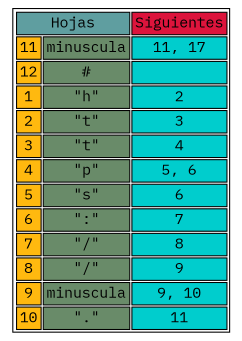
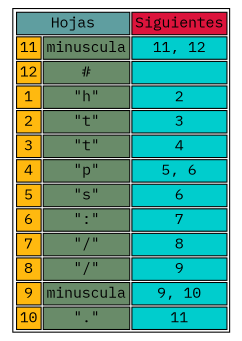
  digraph {
    fontname="IBM Plex Mono"
-   n1 [fontname="IBM Plex Mono" label=< <table> <tr><td colspan="2" bgcolor="cadetblue">Hojas</td><td colspan="1" bgcolor="crimson">Siguientes</td></tr> <tr><td bgcolor="darkgoldenrod1">11</td><td bgcolor="darkseagreen4">minuscula</td><td bgcolor="cyan3">11, 17</td></tr><tr><td bgcolor="darkgoldenrod1">12</td><td bgcolor="darkseagreen4">#</td><td bgcolor="cyan3"></td></tr><tr><td bgcolor="darkgoldenrod1">1</td><td bgcolor="darkseagreen4">"h"</td><td bgcolor="cyan3">2</td></tr><tr><td bgcolor="darkgoldenrod1">2</td><td bgcolor="darkseagreen4">"t"</td><td bgcolor="cyan3">3</td></tr><tr><td bgcolor="darkgoldenrod1">3</td><td bgcolor="darkseagreen4">"t"</td><td bgcolor="cyan3">4</td></tr><tr><td bgcolor="darkgoldenrod1">4</td><td bgcolor="darkseagreen4">"p"</td><td bgcolor="cyan3">5, 6</td></tr><tr><td bgcolor="darkgoldenrod1">5</td><td bgcolor="darkseagreen4">"s"</td><td bgcolor="cyan3">6</td></tr><tr><td bgcolor="darkgoldenrod1">6</td><td bgcolor="darkseagreen4">":"</td><td bgcolor="cyan3">7</td></tr><tr><td bgcolor="darkgoldenrod1">7</td><td bgcolor="darkseagreen4">"/"</td><td bgcolor="cyan3">8</td></tr><tr><td bgcolor="darkgoldenrod1">8</td><td bgcolor="darkseagreen4">"/"</td><td bgcolor="cyan3">9</td></tr><tr><td bgcolor="darkgoldenrod1">9</td><td bgcolor="darkseagreen4">minuscula</td><td bgcolor="cyan3">9, 10</td></tr><tr><td bgcolor="darkgoldenrod1">10</td><td bgcolor="darkseagreen4">"."</td><td bgcolor="cyan3">11</td></tr> </table>> shape=none]
+   n1 [fontname="IBM Plex Mono" label=< <table> <tr><td colspan="2" bgcolor="cadetblue">Hojas</td><td colspan="1" bgcolor="crimson">Siguientes</td></tr> <tr><td bgcolor="darkgoldenrod1">11</td><td bgcolor="darkseagreen4">minuscula</td><td bgcolor="cyan3">11, 12</td></tr><tr><td bgcolor="darkgoldenrod1">12</td><td bgcolor="darkseagreen4">#</td><td bgcolor="cyan3"></td></tr><tr><td bgcolor="darkgoldenrod1">1</td><td bgcolor="darkseagreen4">"h"</td><td bgcolor="cyan3">2</td></tr><tr><td bgcolor="darkgoldenrod1">2</td><td bgcolor="darkseagreen4">"t"</td><td bgcolor="cyan3">3</td></tr><tr><td bgcolor="darkgoldenrod1">3</td><td bgcolor="darkseagreen4">"t"</td><td bgcolor="cyan3">4</td></tr><tr><td bgcolor="darkgoldenrod1">4</td><td bgcolor="darkseagreen4">"p"</td><td bgcolor="cyan3">5, 6</td></tr><tr><td bgcolor="darkgoldenrod1">5</td><td bgcolor="darkseagreen4">"s"</td><td bgcolor="cyan3">6</td></tr><tr><td bgcolor="darkgoldenrod1">6</td><td bgcolor="darkseagreen4">":"</td><td bgcolor="cyan3">7</td></tr><tr><td bgcolor="darkgoldenrod1">7</td><td bgcolor="darkseagreen4">"/"</td><td bgcolor="cyan3">8</td></tr><tr><td bgcolor="darkgoldenrod1">8</td><td bgcolor="darkseagreen4">"/"</td><td bgcolor="cyan3">9</td></tr><tr><td bgcolor="darkgoldenrod1">9</td><td bgcolor="darkseagreen4">minuscula</td><td bgcolor="cyan3">9, 10</td></tr><tr><td bgcolor="darkgoldenrod1">10</td><td bgcolor="darkseagreen4">"."</td><td bgcolor="cyan3">11</td></tr> </table>> shape=none]
  }
